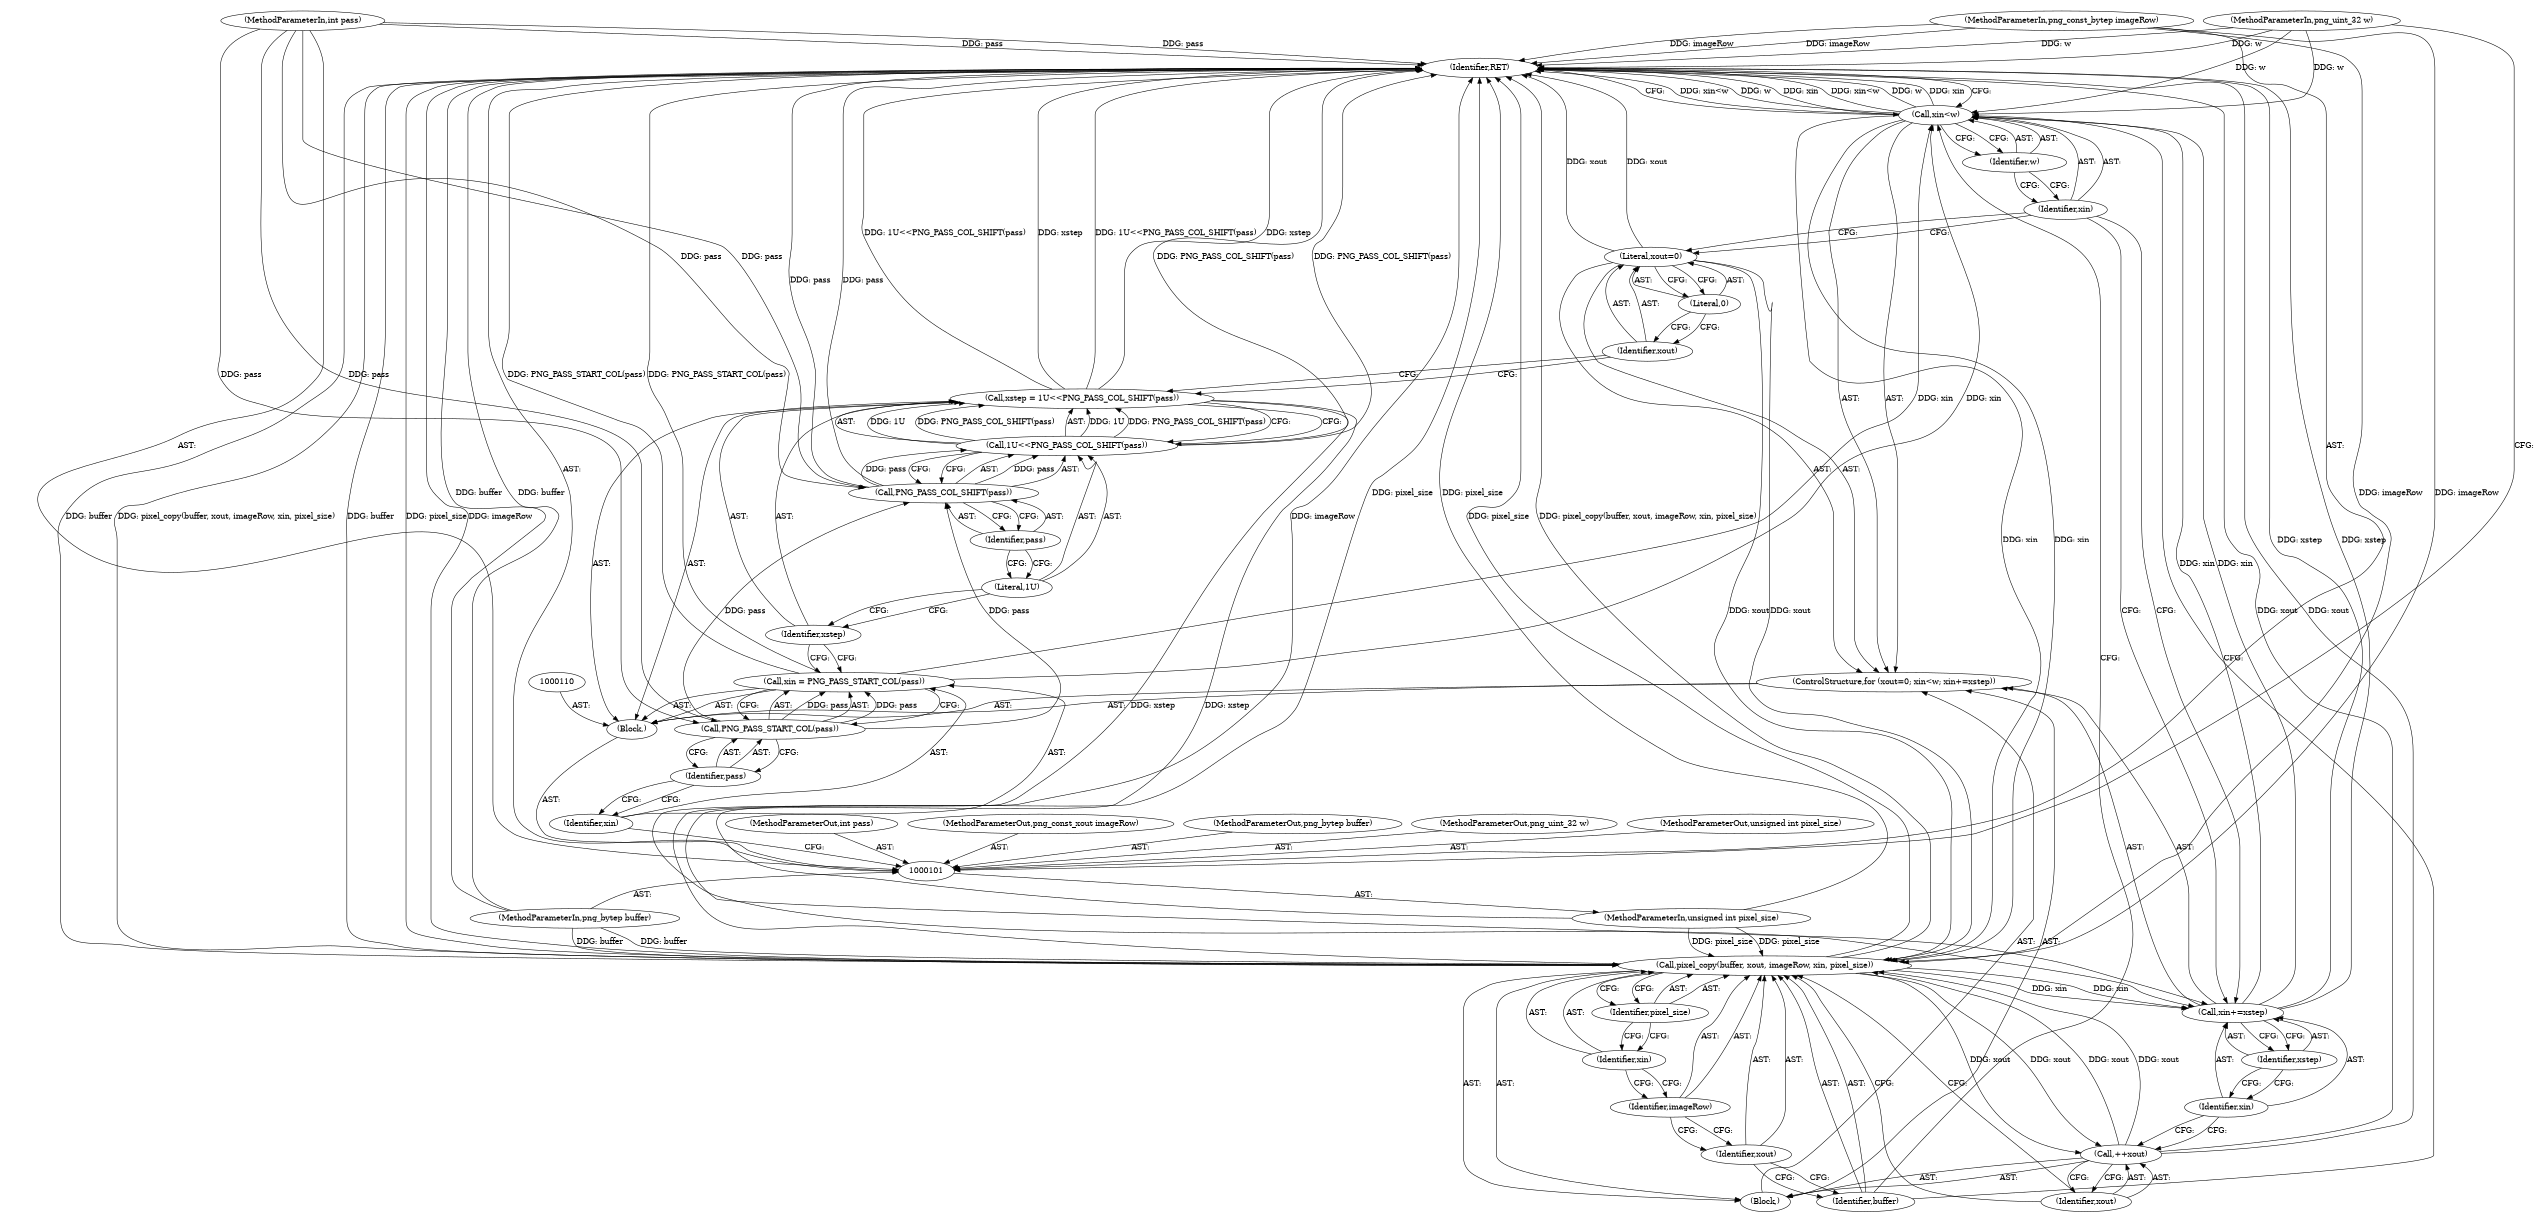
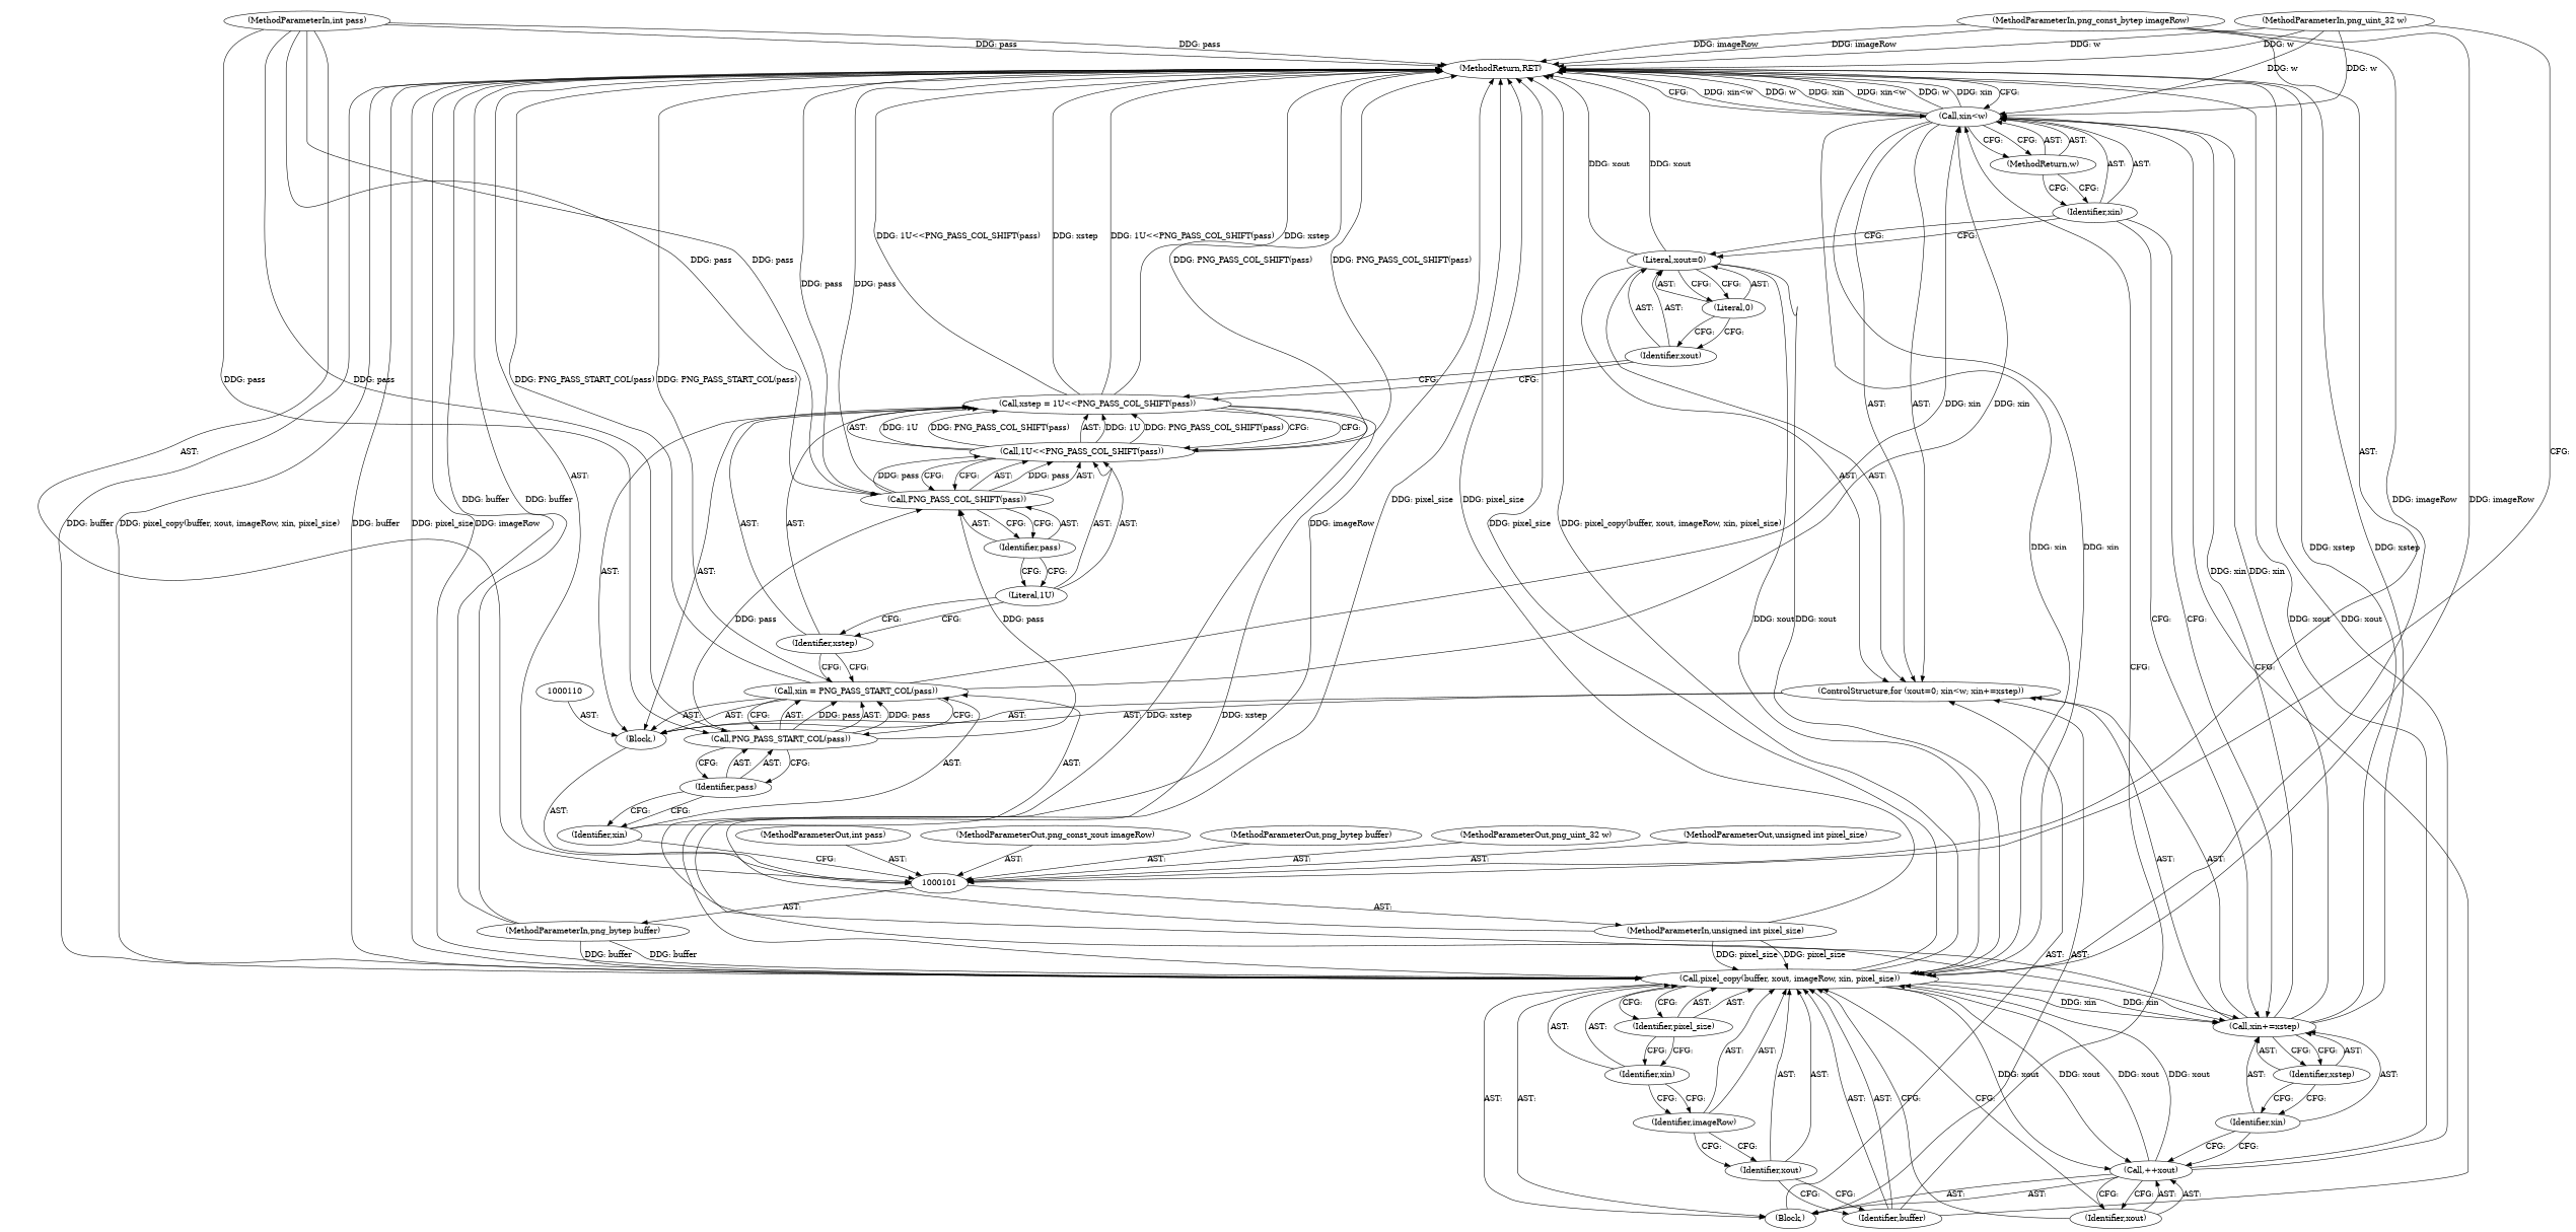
  digraph {
    fontname="DejaVu Serif"
    node [fontname="DejaVu Serif"]
    edge [fontname="DejaVu Serif"]
-   n1 [label="(Identifier,RET)"]
+   n1 [label="(MethodReturn,RET)"]
    n2 [label="(Call,xin<w)"]
    1000101
    n4 [label="(Call,pixel_copy(buffer, xout, imageRow, xin, pixel_size))"]
-   n5 [label="(Identifier,w)"]
+   n5 [label="(MethodReturn,w)"]
    n6 [label="(ControlStructure,for (xout=0; xin<w; xin+=xstep))"]
    n7 [label="(MethodParameterIn,unsigned int pixel_size)"]
    n8 [label="(MethodParameterIn,png_bytep buffer)"]
    n9 [label="(Call,xin+=xstep)"]
    n10 [label="(Call,++xout)"]
    n11 [label="(Block,)"]
    n12 [label="(Identifier,pixel_size)"]
    n13 [label="(MethodParameterOut,png_bytep buffer)"]
    n14 [label="(MethodParameterIn,png_const_bytep imageRow)"]
    n15 [label="(MethodParameterOut,png_const_xout imageRow)"]
    n16 [label="(Call,1U<<PNG_PASS_COL_SHIFT(pass))"]
    n17 [label="(Call,PNG_PASS_COL_SHIFT(pass))"]
    n18 [label="(Call,xstep = 1U<<PNG_PASS_COL_SHIFT(pass))"]
    n19 [label="(Identifier,pass)"]
    n20 [label="(Block,)"]
    n21 [label="(Literal,1U)"]
    n22 [label="(Identifier,xstep)"]
    n23 [label="(Call,xin = PNG_PASS_START_COL(pass))"]
    n24 [label="(Identifier,xstep)"]
    n25 [label="(Call,PNG_PASS_START_COL(pass))"]
    n26 [label="(Literal,0)"]
    n27 [label="(Literal,xout=0)"]
    n28 [label="(Identifier,xout)"]
    n29 [label="(Identifier,xin)"]
    n30 [label="(Identifier,xin)"]
    n31 [label="(Identifier,xout)"]
    n32 [label="(Identifier,buffer)"]
    n33 [label="(Identifier,xout)"]
    n34 [label="(Identifier,imageRow)"]
    n35 [label="(Identifier,xin)"]
    n36 [label="(MethodParameterIn,png_uint_32 w)"]
    n37 [label="(MethodParameterOut,png_uint_32 w)"]
    n38 [label="(MethodParameterOut,unsigned int pixel_size)"]
    n39 [label="(MethodParameterIn,int pass)"]
    n40 [label="(Identifier,pass)"]
    n41 [label="(MethodParameterOut,int pass)"]
    n42 [label="(Identifier,xin)"]
    1000110
    n1 -> n2 [label="CFG: "]
    n1 -> n2 [label="CFG: "]
    n1 -> 1000101 [label="AST: "]
    n2 -> n1 [label="DDG: xin<w"]
    n2 -> n1 [label="DDG: w"]
    n2 -> n1 [label="DDG: xin"]
    n2 -> n1 [label="DDG: xin<w"]
    n2 -> n1 [label="DDG: w"]
    n2 -> n1 [label="DDG: xin"]
    n2 -> n4 [label="DDG: xin"]
    n2 -> n4 [label="DDG: xin"]
    n2 -> n5 [label="CFG: "]
    n2 -> n5 [label="CFG: "]
    n2 -> n6 [label="AST: "]
    n2 -> n6 [label="AST: "]
    1000101 -> n7 [label="AST: "]
    n4 -> n1 [label="DDG: pixel_copy(buffer, xout, imageRow, xin, pixel_size)"]
    n4 -> n1 [label="DDG: buffer"]
    n4 -> n1 [label="DDG: imageRow"]
    n4 -> n1 [label="DDG: pixel_size"]
    n4 -> n1 [label="DDG: pixel_copy(buffer, xout, imageRow, xin, pixel_size)"]
    n4 -> n1 [label="DDG: buffer"]
    n4 -> n1 [label="DDG: imageRow"]
    n4 -> n1 [label="DDG: pixel_size"]
    n4 -> n9 [label="DDG: xin"]
    n4 -> n9 [label="DDG: xin"]
    n4 -> n10 [label="DDG: xout"]
    n4 -> n10 [label="DDG: xout"]
    n4 -> n11 [label="AST: "]
    n4 -> n11 [label="AST: "]
    n4 -> n12 [label="CFG: "]
    n4 -> n12 [label="CFG: "]
    n5 -> n2 [label="AST: "]
    n5 -> n2 [label="AST: "]
    n5 -> n29 [label="CFG: "]
    n5 -> n29 [label="CFG: "]
    n6 -> n20 [label="AST: "]
    n6 -> n20 [label="AST: "]
    n7 -> n1 [label="DDG: pixel_size"]
    n7 -> n1 [label="DDG: pixel_size"]
    n7 -> n4 [label="DDG: pixel_size"]
    n7 -> n4 [label="DDG: pixel_size"]
    n8 -> n1 [label="DDG: buffer"]
    n8 -> n1 [label="DDG: buffer"]
-   n8 -> 1000101 [label="AST: "]
+   1000101 -> n8 [label="AST: "]
    n8 -> n4 [label="DDG: buffer"]
    n8 -> n4 [label="DDG: buffer"]
    n9 -> n1 [label="DDG: xstep"]
    n9 -> n1 [label="DDG: xstep"]
    n9 -> n2 [label="DDG: xin"]
    n9 -> n2 [label="DDG: xin"]
    n9 -> n6 [label="AST: "]
    n9 -> n6 [label="AST: "]
    n9 -> n24 [label="CFG: "]
    n9 -> n24 [label="CFG: "]
    n10 -> n1 [label="DDG: xout"]
    n10 -> n1 [label="DDG: xout"]
    n10 -> n4 [label="DDG: xout"]
    n10 -> n4 [label="DDG: xout"]
    n10 -> n11 [label="AST: "]
    n10 -> n11 [label="AST: "]
    n10 -> n31 [label="CFG: "]
    n10 -> n31 [label="CFG: "]
    n11 -> n6 [label="AST: "]
    n11 -> n6 [label="AST: "]
    n12 -> n4 [label="AST: "]
    n12 -> n4 [label="AST: "]
    n12 -> n35 [label="CFG: "]
    n12 -> n35 [label="CFG: "]
    n13 -> 1000101 [label="AST: "]
    n14 -> n1 [label="DDG: imageRow"]
    n14 -> n1 [label="DDG: imageRow"]
    n14 -> 1000101 [label="AST: "]
    n14 -> n4 [label="DDG: imageRow"]
    n14 -> n4 [label="DDG: imageRow"]
    n15 -> 1000101 [label="AST: "]
    n16 -> n1 [label="DDG: PNG_PASS_COL_SHIFT(pass)"]
    n16 -> n1 [label="DDG: PNG_PASS_COL_SHIFT(pass)"]
    n16 -> n17 [label="CFG: "]
    n16 -> n17 [label="CFG: "]
    n16 -> n18 [label="AST: "]
    n16 -> n18 [label="DDG: 1U"]
    n16 -> n18 [label="DDG: PNG_PASS_COL_SHIFT(pass)"]
    n16 -> n18 [label="AST: "]
    n16 -> n18 [label="DDG: 1U"]
    n16 -> n18 [label="DDG: PNG_PASS_COL_SHIFT(pass)"]
    n17 -> n1 [label="DDG: pass"]
    n17 -> n1 [label="DDG: pass"]
    n17 -> n16 [label="AST: "]
    n17 -> n16 [label="DDG: pass"]
    n17 -> n16 [label="AST: "]
    n17 -> n16 [label="DDG: pass"]
    n17 -> n19 [label="CFG: "]
    n17 -> n19 [label="CFG: "]
    n18 -> n1 [label="DDG: 1U<<PNG_PASS_COL_SHIFT(pass)"]
    n18 -> n1 [label="DDG: xstep"]
    n18 -> n1 [label="DDG: 1U<<PNG_PASS_COL_SHIFT(pass)"]
    n18 -> n1 [label="DDG: xstep"]
    n18 -> n9 [label="DDG: xstep"]
    n18 -> n9 [label="DDG: xstep"]
    n18 -> n16 [label="CFG: "]
    n18 -> n16 [label="CFG: "]
    n18 -> n20 [label="AST: "]
    n18 -> n20 [label="AST: "]
    n19 -> n17 [label="AST: "]
    n19 -> n17 [label="AST: "]
    n19 -> n21 [label="CFG: "]
    n19 -> n21 [label="CFG: "]
    n20 -> 1000101 [label="AST: "]
    n21 -> n16 [label="AST: "]
    n21 -> n16 [label="AST: "]
    n21 -> n22 [label="CFG: "]
    n21 -> n22 [label="CFG: "]
    n22 -> n18 [label="AST: "]
    n22 -> n18 [label="AST: "]
    n22 -> n23 [label="CFG: "]
    n22 -> n23 [label="CFG: "]
    n23 -> n1 [label="DDG: PNG_PASS_START_COL(pass)"]
    n23 -> n1 [label="DDG: PNG_PASS_START_COL(pass)"]
    n23 -> n2 [label="DDG: xin"]
    n23 -> n2 [label="DDG: xin"]
    n23 -> n20 [label="AST: "]
    n23 -> n20 [label="AST: "]
    n23 -> n25 [label="CFG: "]
    n23 -> n25 [label="CFG: "]
    n24 -> n9 [label="AST: "]
    n24 -> n9 [label="AST: "]
    n24 -> n30 [label="CFG: "]
    n24 -> n30 [label="CFG: "]
    n25 -> n17 [label="DDG: pass"]
    n25 -> n17 [label="DDG: pass"]
    n25 -> n23 [label="AST: "]
    n25 -> n23 [label="DDG: pass"]
    n25 -> n23 [label="AST: "]
    n25 -> n23 [label="DDG: pass"]
    n25 -> n40 [label="CFG: "]
    n25 -> n40 [label="CFG: "]
    n26 -> n27 [label="AST: "]
    n26 -> n27 [label="AST: "]
    n26 -> n28 [label="CFG: "]
    n26 -> n28 [label="CFG: "]
    n27 -> n1 [label="DDG: xout"]
    n27 -> n1 [label="DDG: xout"]
    n27 -> n4 [label="DDG: xout"]
    n27 -> n4 [label="DDG: xout"]
    n27 -> n6 [label="AST: "]
    n27 -> n6 [label="AST: "]
    n27 -> n26 [label="CFG: "]
    n27 -> n26 [label="CFG: "]
    n28 -> n18 [label="CFG: "]
    n28 -> n18 [label="CFG: "]
    n28 -> n27 [label="AST: "]
    n28 -> n27 [label="AST: "]
    n29 -> n2 [label="AST: "]
    n29 -> n2 [label="AST: "]
    n29 -> n9 [label="CFG: "]
    n29 -> n9 [label="CFG: "]
    n29 -> n27 [label="CFG: "]
    n29 -> n27 [label="CFG: "]
    n30 -> n9 [label="AST: "]
    n30 -> n9 [label="AST: "]
    n30 -> n10 [label="CFG: "]
    n30 -> n10 [label="CFG: "]
    n31 -> n4 [label="CFG: "]
    n31 -> n4 [label="CFG: "]
    n31 -> n10 [label="AST: "]
    n31 -> n10 [label="AST: "]
    n32 -> n2 [label="CFG: "]
    n32 -> n2 [label="CFG: "]
    n32 -> n4 [label="AST: "]
    n32 -> n4 [label="AST: "]
    n33 -> n4 [label="AST: "]
    n33 -> n4 [label="AST: "]
    n33 -> n32 [label="CFG: "]
    n33 -> n32 [label="CFG: "]
    n34 -> n4 [label="AST: "]
    n34 -> n4 [label="AST: "]
    n34 -> n33 [label="CFG: "]
    n34 -> n33 [label="CFG: "]
    n35 -> n4 [label="AST: "]
    n35 -> n4 [label="AST: "]
    n35 -> n34 [label="CFG: "]
    n35 -> n34 [label="CFG: "]
    n36 -> n1 [label="DDG: w"]
    n36 -> n1 [label="DDG: w"]
    n36 -> n2 [label="DDG: w"]
    n36 -> n2 [label="DDG: w"]
    n36 -> 1000101 [label="CFG: "]
    n37 -> 1000101 [label="AST: "]
    n38 -> 1000101 [label="AST: "]
    n39 -> n1 [label="DDG: pass"]
    n39 -> n1 [label="DDG: pass"]
    n39 -> 1000101 [label="AST: "]
    n39 -> n17 [label="DDG: pass"]
    n39 -> n17 [label="DDG: pass"]
    n39 -> n25 [label="DDG: pass"]
    n39 -> n25 [label="DDG: pass"]
    n40 -> n25 [label="AST: "]
    n40 -> n25 [label="AST: "]
    n40 -> n42 [label="CFG: "]
    n40 -> n42 [label="CFG: "]
    n41 -> 1000101 [label="AST: "]
    n42 -> 1000101 [label="CFG: "]
    n42 -> n23 [label="AST: "]
    n42 -> n23 [label="AST: "]
    1000110 -> n20 [label="AST: "]
  }
